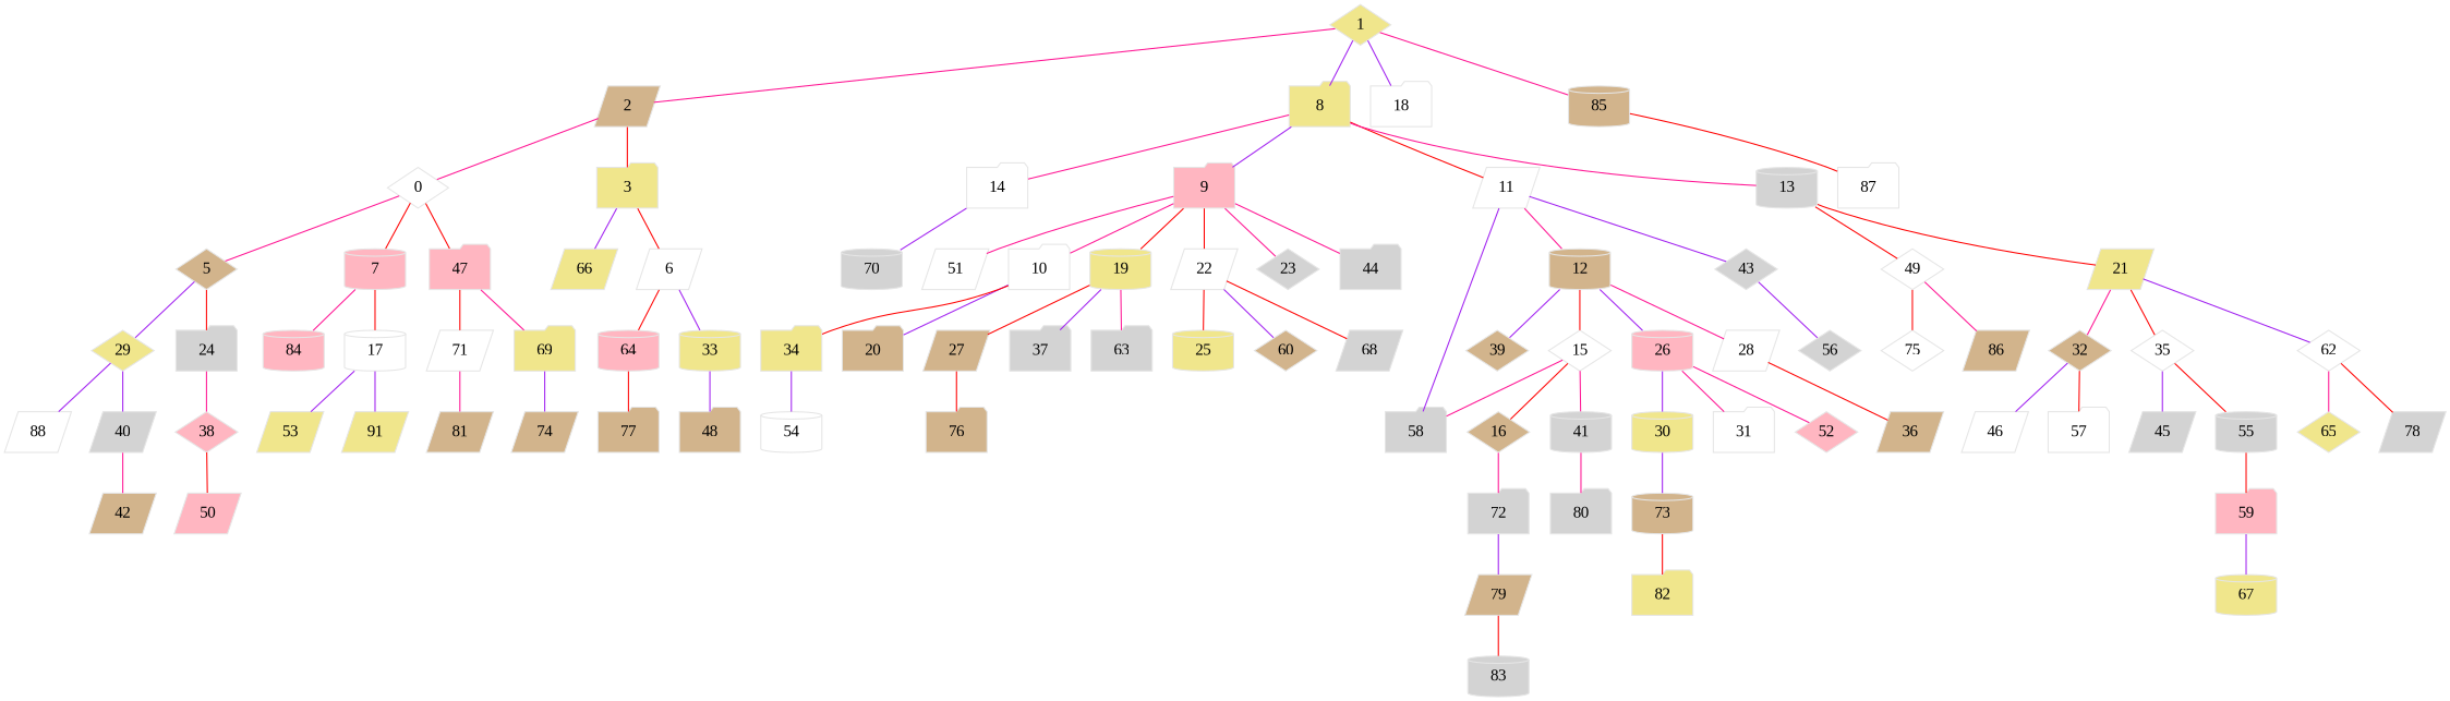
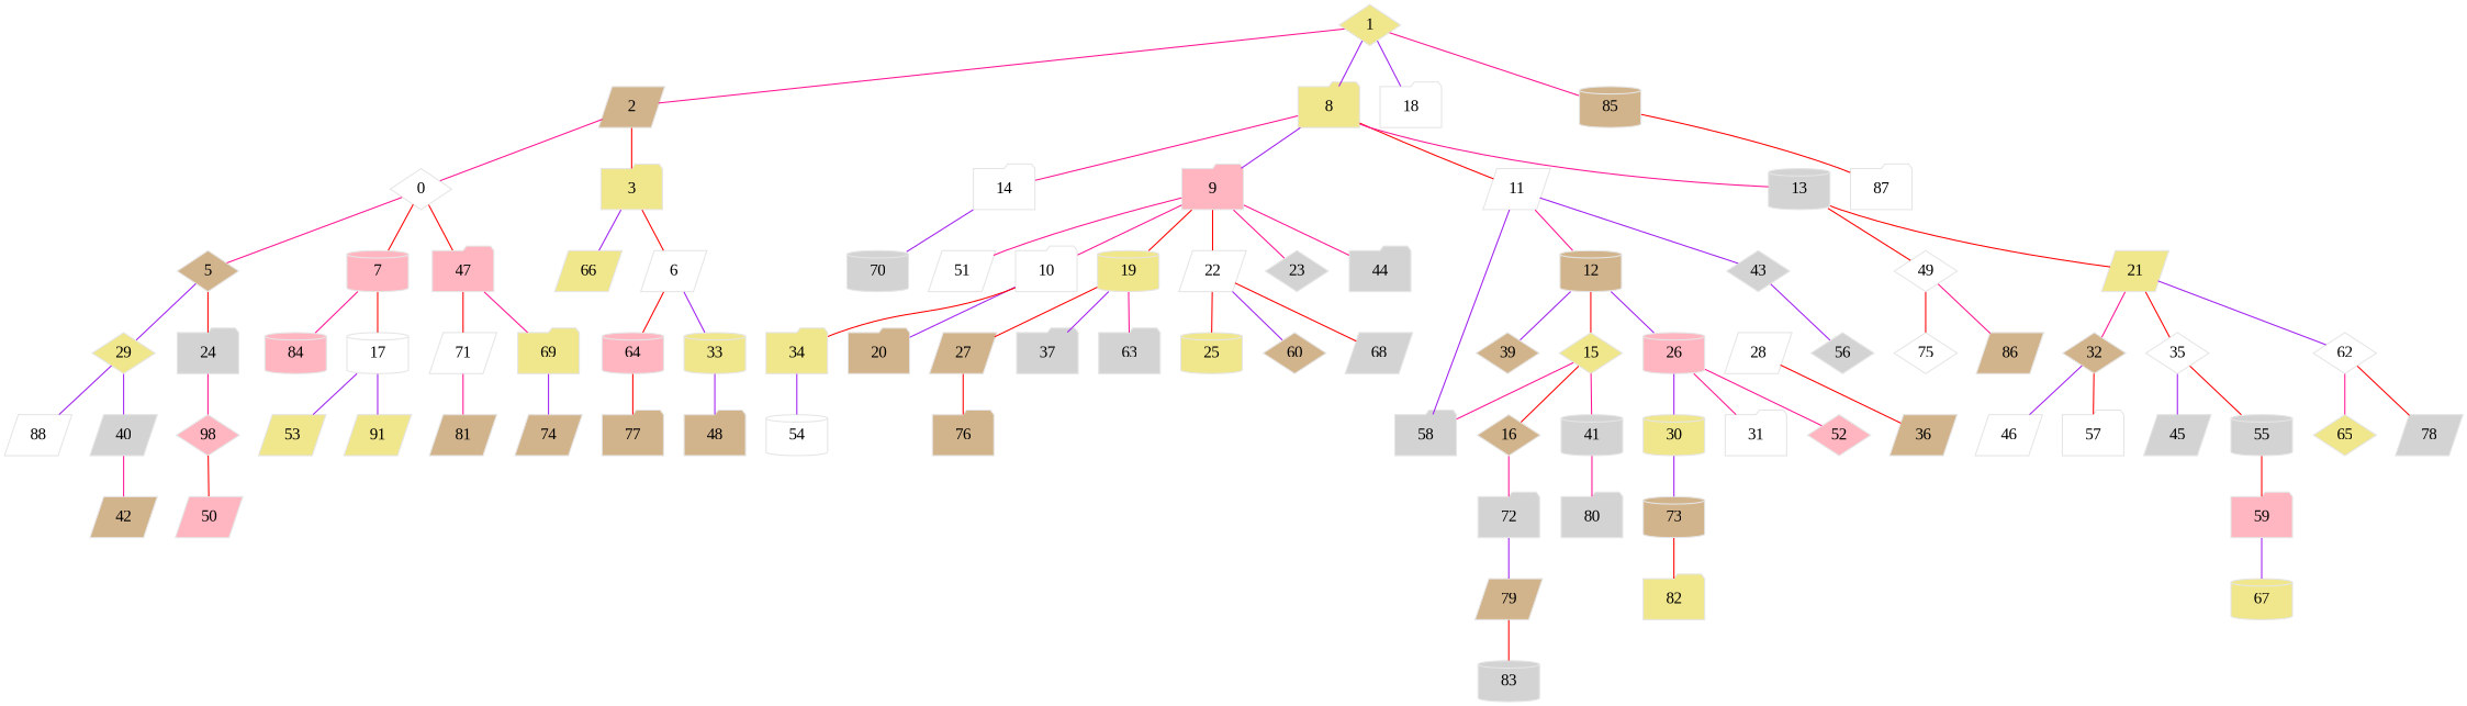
  graph {
    fontname="Liberation Serif"
    node [color=gray90 fillcolor=white fontname="Liberation Serif" shape=parallelogram style=filled]
    edge [color=red fontname="Liberation Serif"]
    1 [fillcolor=khaki shape=diamond]
    2 [fillcolor=tan]
    8 [fillcolor=khaki shape=folder]
    18 [shape=folder]
    85 [fillcolor=tan shape=cylinder]
    3 [fillcolor=khaki shape=folder]
    n7 [label=0 shape=diamond]
    9 [fillcolor=lightpink shape=folder]
    11
    13 [fillcolor=lightgrey shape=cylinder]
    14 [shape=folder]
    87 [shape=folder]
    6
    66 [fillcolor=khaki]
    5 [fillcolor=tan shape=diamond]
    7 [fillcolor=lightpink shape=cylinder]
    47 [fillcolor=lightpink shape=folder]
    33 [fillcolor=khaki shape=cylinder]
    64 [fillcolor=lightpink shape=cylinder]
    24 [fillcolor=lightgrey shape=folder]
    29 [fillcolor=khaki shape=diamond]
    17 [shape=cylinder]
    84 [fillcolor=lightpink shape=cylinder]
    69 [fillcolor=khaki shape=folder]
    71
-   38 [fillcolor=lightpink shape=diamond]
+   38 [fillcolor=lightpink shape=diamond label=98]
    40 [fillcolor=lightgrey]
    88
    48 [fillcolor=tan shape=folder]
    77 [fillcolor=tan shape=folder]
    53 [fillcolor=khaki]
    n32 [fillcolor=khaki label=91]
    10 [shape=folder]
    19 [fillcolor=khaki shape=cylinder]
    22
    23 [fillcolor=lightgrey shape=diamond]
    44 [fillcolor=lightgrey shape=folder]
    51
    12 [fillcolor=tan shape=cylinder]
    43 [fillcolor=lightgrey shape=diamond]
    58 [fillcolor=lightgrey shape=folder]
    21 [fillcolor=khaki]
    49 [shape=diamond]
    70 [fillcolor=lightgrey shape=cylinder]
    20 [fillcolor=tan shape=folder]
    34 [fillcolor=khaki shape=folder]
    27 [fillcolor=tan]
    37 [fillcolor=lightgrey shape=folder]
    63 [fillcolor=lightgrey shape=folder]
    25 [fillcolor=khaki shape=cylinder]
    60 [fillcolor=tan shape=diamond]
    68 [fillcolor=lightgrey]
    54 [shape=cylinder]
-   15 [shape=diamond]
+   15 [fillcolor=khaki shape=diamond]
    26 [fillcolor=lightpink shape=cylinder]
    28
    39 [fillcolor=tan shape=diamond]
    56 [fillcolor=lightgrey shape=diamond]
    16 [fillcolor=tan shape=diamond]
    41 [fillcolor=lightgrey shape=cylinder]
    30 [fillcolor=khaki shape=cylinder]
    31 [shape=folder]
    52 [fillcolor=lightpink shape=diamond]
    36 [fillcolor=tan]
    32 [fillcolor=tan shape=diamond]
    35 [shape=diamond]
    62 [shape=diamond]
    75 [shape=diamond]
    86 [fillcolor=tan]
    72 [fillcolor=lightgrey shape=folder]
    80 [fillcolor=lightgrey shape=folder]
    79 [fillcolor=tan]
    76 [fillcolor=tan shape=folder]
    46
    57 [shape=folder]
    45 [fillcolor=lightgrey]
    55 [fillcolor=lightgrey shape=cylinder]
    65 [fillcolor=khaki shape=diamond]
    78 [fillcolor=lightgrey]
    50 [fillcolor=lightpink]
    73 [fillcolor=tan shape=cylinder]
    42 [fillcolor=tan]
    82 [fillcolor=khaki shape=folder]
    59 [fillcolor=lightpink shape=folder]
    74 [fillcolor=tan]
    81 [fillcolor=tan]
    67 [fillcolor=khaki shape=cylinder]
    83 [fillcolor=lightgrey shape=cylinder]
    1 -- 2 [color=deeppink]
    1 -- 8 [color=purple]
    1 -- 18 [color=purple]
    1 -- 85 [color=deeppink]
    2 -- 3
    2 -- n7 [color=deeppink]
    8 -- 9 [color=purple]
    8 -- 11
    8 -- 13 [color=deeppink]
    8 -- 14 [color=deeppink]
    85 -- 87
    3 -- 6
    3 -- 66 [color=purple]
    n7 -- 5 [color=deeppink]
    n7 -- 7
    n7 -- 47
    9 -- 10 [color=deeppink]
    9 -- 19
    9 -- 22
    9 -- 23 [color=deeppink]
    9 -- 44 [color=deeppink]
    9 -- 51 [color=deeppink]
    11 -- 12 [color=deeppink]
    11 -- 43 [color=purple]
    11 -- 58 [color=purple]
    13 -- 21
    13 -- 49
    14 -- 70 [color=purple]
    6 -- 33 [color=purple]
    6 -- 64
    5 -- 24
    5 -- 29 [color=purple]
    7 -- 17
    7 -- 84 [color=deeppink]
    47 -- 69 [color=deeppink]
    47 -- 71
    33 -- 48 [color=purple]
    64 -- 77
    24 -- 38 [color=deeppink]
    29 -- 40 [color=purple]
    29 -- 88 [color=purple]
    17 -- 53 [color=purple]
    17 -- n32 [color=purple]
    69 -- 74 [color=purple]
    71 -- 81 [color=deeppink]
    38 -- 50
    40 -- 42 [color=deeppink]
    10 -- 20 [color=purple]
    10 -- 34
    19 -- 27
    19 -- 37 [color=purple]
    19 -- 63 [color=deeppink]
    22 -- 25
    22 -- 60 [color=purple]
    22 -- 68
    12 -- 15
    12 -- 26 [color=purple]
-   12 -- 28 [color=deeppink]
    12 -- 39 [color=purple]
    43 -- 56 [color=purple]
    21 -- 32 [color=deeppink]
    21 -- 35
    21 -- 62 [color=purple]
    49 -- 75
    49 -- 86 [color=deeppink]
    34 -- 54 [color=purple]
    27 -- 76
    15 -- 58 [color=deeppink]
    15 -- 16
    15 -- 41 [color=deeppink]
    26 -- 30 [color=purple]
    26 -- 31 [color=deeppink]
    26 -- 52 [color=deeppink]
    28 -- 36
    16 -- 72 [color=deeppink]
    41 -- 80 [color=deeppink]
    30 -- 73 [color=purple]
    32 -- 46 [color=purple]
    32 -- 57
    35 -- 45 [color=purple]
    35 -- 55
    62 -- 65 [color=deeppink]
    62 -- 78
    72 -- 79 [color=purple]
    79 -- 83
    55 -- 59
    73 -- 82
    59 -- 67 [color=purple]
  }
